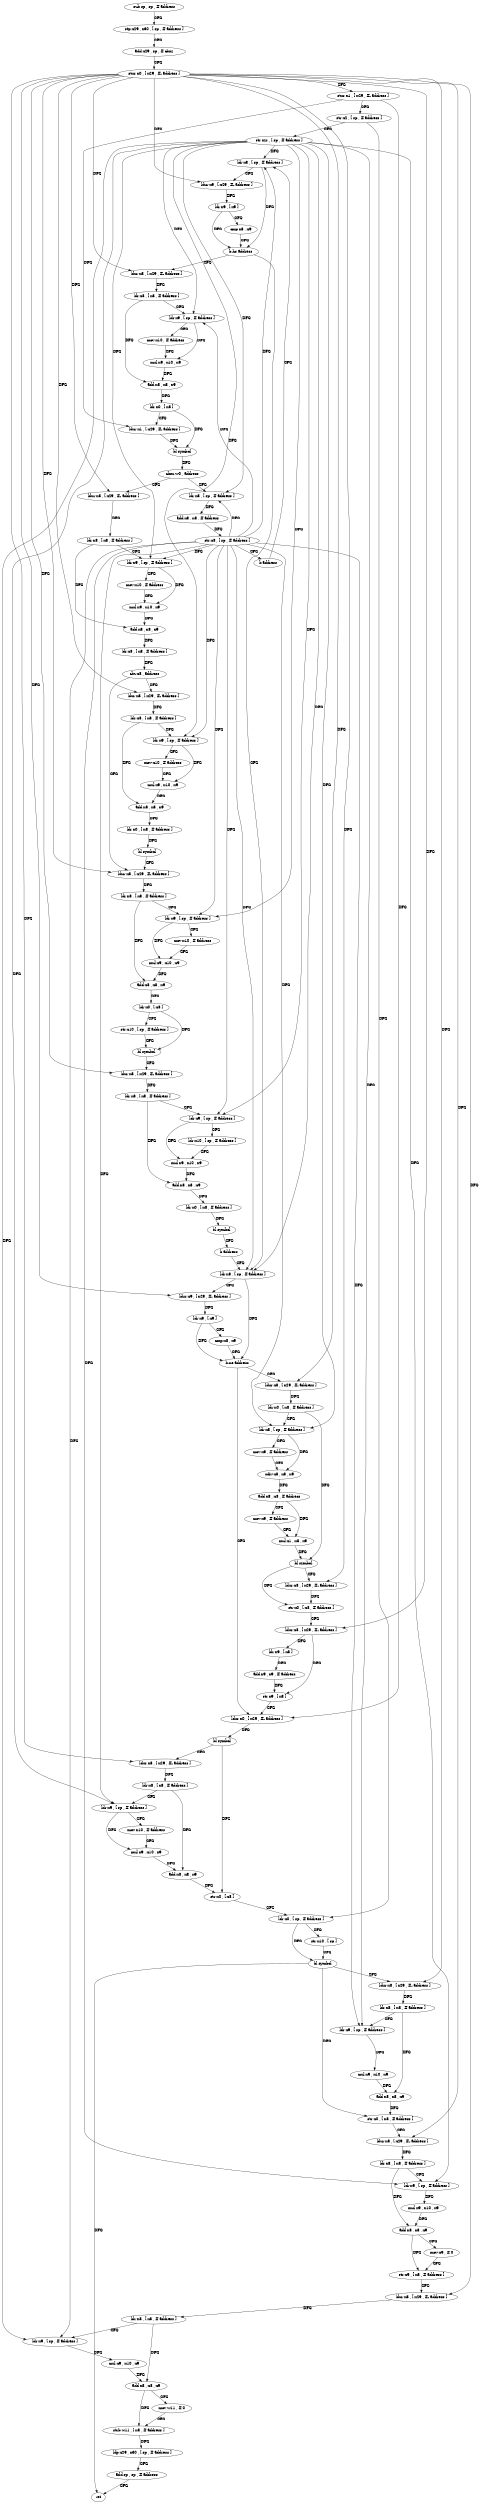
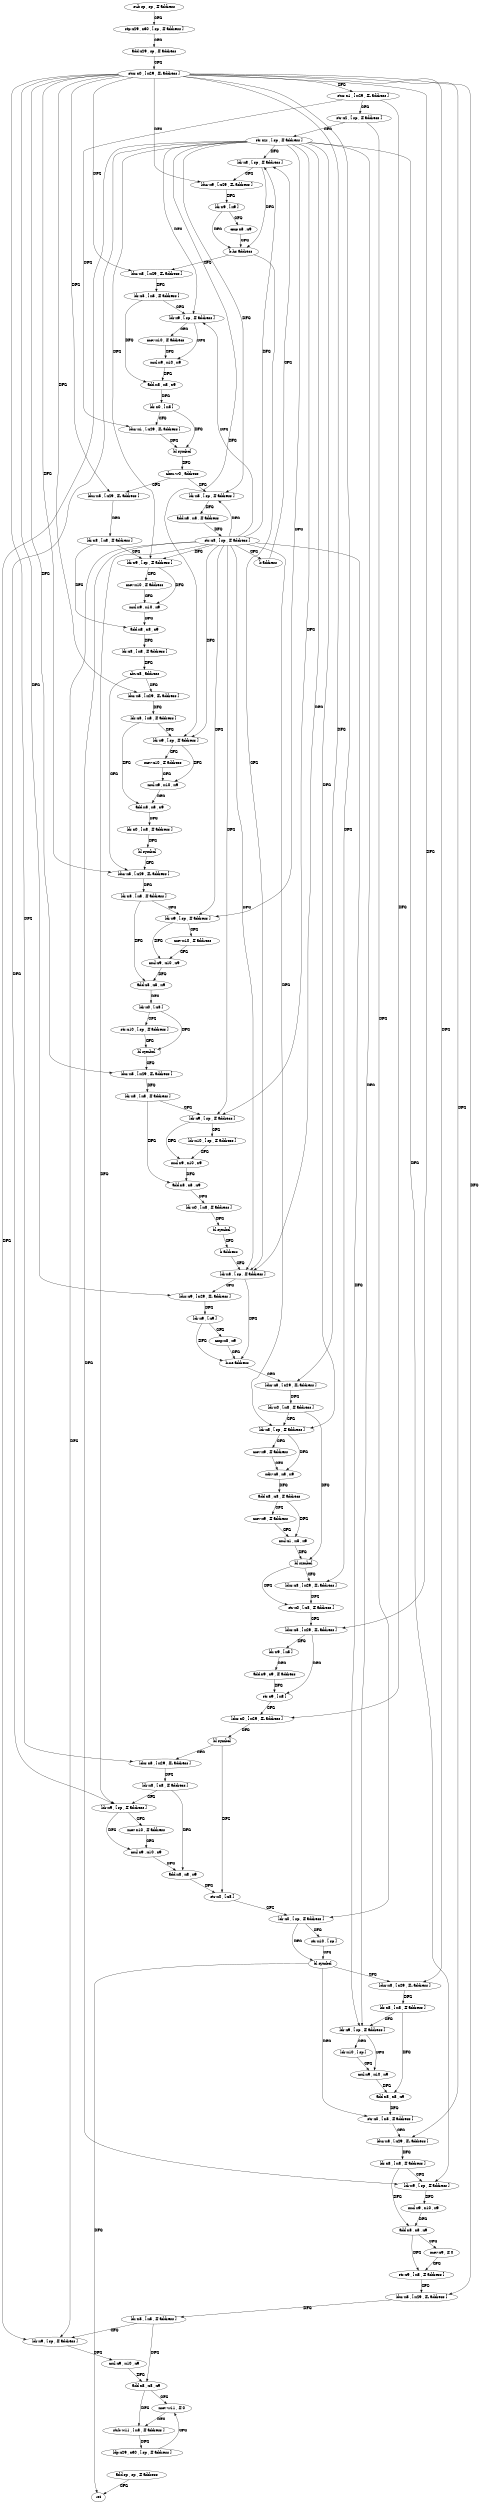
  digraph {
    n1 [label="sub sp , sp , # address"]
    n2 [label="stp x29 , x30 , [ sp , # address ]"]
-   n3 [label="add x29 , sp , # cbnz"]
+   n3 [label="add x29 , sp , # address"]
    n4 [label="stur x0 , [ x29 , #- address ]"]
    n5 [label="stur x1 , [ x29 , #- address ]"]
    n6 [label="ldur x9 , [ x29 , #- address ]"]
    n7 [label="ldur x8 , [ x29 , #- address ]"]
    n8 [label="ldur x8 , [ x29 , #- address ]"]
    n9 [label="ldur x8 , [ x29 , #- address ]"]
    n10 [label="ldur x8 , [ x29 , #- address ]"]
    n11 [label="ldur x8 , [ x29 , #- address ]"]
    n12 [label="ldur x8 , [ x29 , #- address ]"]
    n13 [label="ldur x8 , [ x29 , #- address ]"]
    n14 [label="ldur x8 , [ x29 , #- address ]"]
    n15 [label="ldur x8 , [ x29 , #- address ]"]
    n16 [label="ldur x8 , [ x29 , #- address ]"]
    n17 [label="ldur x8 , [ x29 , #- address ]"]
    n18 [label="ldur x9 , [ x29 , #- address ]"]
    n19 [label="ldur x8 , [ x29 , #- address ]"]
    n20 [label="str x2 , [ sp , # address ]"]
    n21 [label="ldur x0 , [ x29 , #- address ]"]
    n22 [label="ldur x1 , [ x29 , #- address ]"]
    n23 [label="ldr x9 , [ x9 ]"]
    n24 [label="ldr x0 , [ x8 , # address ]"]
    n25 [label="ldr x8 , [ x8 , # address ]"]
    n26 [label="ldr x8 , [ x8 , # address ]"]
    n27 [label="ldr x8 , [ x8 , # address ]"]
    n28 [label="ldr x8 , [ x8 , # address ]"]
    n29 [label="ldr x8 , [ x8 , # address ]"]
    n30 [label="ldr x8 , [ x8 , # address ]"]
    n31 [label="str x0 , [ x8 , # address ]"]
    n32 [label="ldr x9 , [ x8 ]"]
    n33 [label="str x9 , [ x8 ]"]
    n34 [label="ldr x8 , [ x8 , # address ]"]
    n35 [label="ldr x8 , [ x8 , # address ]"]
    n36 [label="ldr x9 , [ x9 ]"]
    n37 [label="ldr x8 , [ x8 , # address ]"]
    n38 [label="str xzr , [ sp , # address ]"]
    n39 [label="ldr x0 , [ sp , # address ]"]
    n40 [label="bl symbol"]
    n41 [label="bl symbol"]
    n42 [label="ldr x8 , [ sp , # address ]"]
    n43 [label="ldr x8 , [ sp , # address ]"]
    n44 [label="ldr x9 , [ sp , # address ]"]
    n45 [label="ldr x8 , [ sp , # address ]"]
    n46 [label="ldr x9 , [ sp , # address ]"]
    n47 [label="ldr x9 , [ sp , # address ]"]
    n48 [label="ldr x9 , [ sp , # address ]"]
    n49 [label="ldr x9 , [ sp , # address ]"]
    n50 [label="ldr x8 , [ sp , # address ]"]
    n51 [label="ldr x9 , [ sp , # address ]"]
    n52 [label="ldr x9 , [ sp , # address ]"]
    n53 [label="ldr x9 , [ sp , # address ]"]
    n54 [label="ldr x9 , [ sp , # address ]"]
    n55 [label="str x10 , [ sp ]"]
    n56 [label="bl symbol"]
    n57 [label="b.hs address"]
    n58 [label="b.ne address"]
    n59 [label="mov x10 , # address"]
    n60 [label="mul x9 , x10 , x9"]
    n61 [label="add x8 , x8 , # address"]
    n62 [label="mov x10 , # address"]
    n63 [label="mul x9 , x10 , x9"]
+   n64 [label="ldr x10 , [ sp ]"]
    n65 [label="mul x9 , x10 , x9"]
    n66 [label="mul x9 , x10 , x9"]
    n67 [label="mul x9 , x10 , x9"]
    n68 [label="mov x9 , # address"]
    n69 [label="udiv x8 , x8 , x9"]
    n70 [label="mov x10 , # address"]
    n71 [label="mul x9 , x10 , x9"]
    n72 [label="mov x10 , # address"]
    n73 [label="mul x9 , x10 , x9"]
    n74 [label="ldr x10 , [ sp , # address ]"]
    n75 [label="mul x9 , x10 , x9"]
    n76 [label="mov x10 , # address"]
    n77 [label="mul x9 , x10 , x9"]
    n78 [label="cmp x8 , x9"]
    n79 [label="str x0 , [ x8 ]"]
    n80 [label="bl symbol"]
    n81 [label="add x8 , x8 , x9"]
    n82 [label="ldr x0 , [ x8 ]"]
    n83 [label="cbnz w0 , address"]
    n84 [label="str x8 , [ sp , # address ]"]
    n85 [label="add x8 , x8 , x9"]
    n86 [label="add x8 , x8 , x9"]
    n87 [label="str x0 , [ x8 , # address ]"]
    n88 [label=ret]
    n89 [label="add x8 , x8 , x9"]
    n90 [label="add x8 , x8 , x9"]
    n91 [label="mov x9 , # 0"]
    n92 [label="str x9 , [ x8 , # address ]"]
    n93 [label="add x8 , x8 , x9"]
    n94 [label="mov w11 , # 0"]
    n95 [label="strb w11 , [ x8 , # address ]"]
    n96 [label="ldp x29 , x30 , [ sp , # address ]"]
    n97 [label="add sp , sp , # address"]
    n98 [label="add x8 , x8 , # address"]
    n99 [label="mov x9 , # address"]
    n100 [label="mul x1 , x8 , x9"]
    n101 [label="add x9 , x9 , # address"]
    n102 [label="b address"]
    n103 [label="ldr x8 , [ x8 , # address ]"]
    n104 [label="cbz x8 , address"]
    n105 [label="add x8 , x8 , x9"]
    n106 [label="add x8 , x8 , x9"]
    n107 [label="cmp x8 , x9"]
    n108 [label="ldr x0 , [ x8 ]"]
    n109 [label="str x10 , [ sp , # address ]"]
    n110 [label="bl symbol"]
    n111 [label="add x8 , x8 , x9"]
    n112 [label="ldr x0 , [ x8 , # address ]"]
    n113 [label="bl symbol"]
    n114 [label="b address"]
    n115 [label="ldr x0 , [ x8 , # address ]"]
    n116 [label="bl symbol"]
    n1 -> n2 [label=CFG]
    n2 -> n3 [label=CFG]
    n3 -> n4 [label=CFG]
    n4 -> n5 [label=CFG]
    n4 -> n6 [label=DFG]
    n4 -> n7 [label=DFG]
    n4 -> n8 [label=DFG]
    n4 -> n9 [label=DFG]
    n4 -> n10 [label=DFG]
    n4 -> n11 [label=DFG]
    n4 -> n12 [label=DFG]
    n4 -> n13 [label=DFG]
    n4 -> n14 [label=DFG]
    n4 -> n15 [label=DFG]
    n4 -> n16 [label=DFG]
    n4 -> n17 [label=DFG]
    n4 -> n18 [label=DFG]
    n4 -> n19 [label=DFG]
    n5 -> n20 [label=CFG]
    n5 -> n21 [label=DFG]
    n5 -> n22 [label=DFG]
    n6 -> n23 [label=DFG]
    n7 -> n24 [label=DFG]
    n8 -> n25 [label=DFG]
    n9 -> n26 [label=DFG]
    n10 -> n27 [label=DFG]
    n11 -> n28 [label=DFG]
    n12 -> n29 [label=DFG]
    n13 -> n30 [label=DFG]
    n14 -> n31 [label=DFG]
    n15 -> n32 [label=DFG]
    n15 -> n33 [label=DFG]
    n16 -> n34 [label=DFG]
    n17 -> n35 [label=DFG]
    n18 -> n36 [label=DFG]
    n19 -> n37 [label=DFG]
    n20 -> n38 [label=CFG]
    n20 -> n39 [label=DFG]
    n21 -> n40 [label=DFG]
    n22 -> n41 [label=DFG]
    n23 -> n58 [label=DFG]
    n23 -> n78 [label=CFG]
    n24 -> n50 [label=CFG]
    n24 -> n80 [label=DFG]
    n25 -> n44 [label=CFG]
    n25 -> n81 [label=DFG]
    n26 -> n51 [label=CFG]
    n26 -> n85 [label=DFG]
    n27 -> n46 [label=CFG]
    n27 -> n86 [label=DFG]
    n28 -> n47 [label=CFG]
    n28 -> n89 [label=DFG]
    n29 -> n48 [label=CFG]
    n29 -> n90 [label=DFG]
    n30 -> n49 [label=CFG]
    n30 -> n93 [label=DFG]
    n31 -> n15 [label=CFG]
    n32 -> n101 [label=DFG]
    n33 -> n21 [label=CFG]
    n34 -> n52 [label=CFG]
    n34 -> n105 [label=DFG]
    n35 -> n54 [label=CFG]
    n35 -> n106 [label=DFG]
    n36 -> n57 [label=DFG]
    n36 -> n107 [label=CFG]
    n37 -> n53 [label=CFG]
    n37 -> n111 [label=DFG]
    n38 -> n42 [label=DFG]
    n38 -> n43 [label=DFG]
    n38 -> n44 [label=DFG]
    n38 -> n45 [label=DFG]
    n38 -> n46 [label=DFG]
    n38 -> n47 [label=DFG]
    n38 -> n48 [label=DFG]
    n38 -> n49 [label=DFG]
    n38 -> n50 [label=DFG]
    n38 -> n51 [label=DFG]
    n38 -> n52 [label=DFG]
    n38 -> n53 [label=DFG]
    n38 -> n54 [label=DFG]
    n39 -> n55 [label=CFG]
    n39 -> n56 [label=DFG]
    n40 -> n10 [label=CFG]
    n40 -> n79 [label=DFG]
    n41 -> n83 [label=DFG]
    n42 -> n18 [label=CFG]
    n42 -> n57 [label=DFG]
    n43 -> n6 [label=CFG]
    n43 -> n58 [label=DFG]
    n44 -> n59 [label=CFG]
    n44 -> n60 [label=DFG]
    n45 -> n61 [label=DFG]
    n46 -> n62 [label=CFG]
    n46 -> n63 [label=DFG]
+   n47 -> n64 [label=CFG]
    n47 -> n65 [label=DFG]
    n48 -> n66 [label=DFG]
    n49 -> n67 [label=DFG]
    n50 -> n68 [label=CFG]
    n50 -> n69 [label=DFG]
    n51 -> n70 [label=CFG]
    n51 -> n71 [label=DFG]
    n52 -> n72 [label=CFG]
    n52 -> n73 [label=DFG]
    n53 -> n74 [label=CFG]
    n53 -> n75 [label=DFG]
    n54 -> n76 [label=CFG]
    n54 -> n77 [label=DFG]
    n55 -> n56 [label=CFG]
    n56 -> n11 [label=CFG]
    n56 -> n87 [label=DFG]
    n56 -> n88 [label=DFG]
    n57 -> n8 [label=CFG]
    n57 -> n43 [label=CFG]
    n58 -> n7 [label=CFG]
-   n58 -> n21 [label=CFG]
    n59 -> n60 [label=CFG]
    n60 -> n81 [label=DFG]
    n61 -> n84 [label=DFG]
    n62 -> n63 [label=CFG]
    n63 -> n86 [label=DFG]
+   n64 -> n65 [label=CFG]
    n65 -> n89 [label=DFG]
    n66 -> n90 [label=DFG]
    n67 -> n93 [label=DFG]
    n68 -> n69 [label=CFG]
    n69 -> n98 [label=DFG]
    n70 -> n71 [label=CFG]
    n71 -> n85 [label=DFG]
    n72 -> n73 [label=CFG]
    n73 -> n105 [label=DFG]
    n74 -> n75 [label=CFG]
    n75 -> n111 [label=DFG]
    n76 -> n77 [label=CFG]
    n77 -> n106 [label=DFG]
    n78 -> n58 [label=CFG]
    n79 -> n39 [label=CFG]
    n80 -> n14 [label=CFG]
    n80 -> n31 [label=DFG]
    n81 -> n82 [label=DFG]
    n82 -> n22 [label=CFG]
    n82 -> n41 [label=DFG]
    n83 -> n9 [label=CFG]
    n83 -> n45 [label=CFG]
    n84 -> n42 [label=DFG]
    n84 -> n43 [label=DFG]
    n84 -> n44 [label=DFG]
    n84 -> n45 [label=DFG]
    n84 -> n46 [label=DFG]
    n84 -> n47 [label=DFG]
    n84 -> n48 [label=DFG]
    n84 -> n49 [label=DFG]
    n84 -> n50 [label=DFG]
    n84 -> n51 [label=DFG]
    n84 -> n52 [label=DFG]
    n84 -> n53 [label=DFG]
    n84 -> n54 [label=DFG]
    n84 -> n102 [label=CFG]
    n85 -> n103 [label=DFG]
    n86 -> n79 [label=DFG]
    n87 -> n12 [label=CFG]
    n89 -> n87 [label=DFG]
    n90 -> n91 [label=CFG]
    n90 -> n92 [label=DFG]
    n91 -> n92 [label=CFG]
    n92 -> n13 [label=CFG]
    n93 -> n94 [label=CFG]
    n93 -> n95 [label=DFG]
-   n94 -> n95 [label=CFG]
+   n94 -> n95 [label=DFG]
    n95 -> n96 [label=DFG]
-   n96 -> n97 [label=CFG]
+   n96 -> n94 [label=CFG]
    n97 -> n88 [label=CFG]
    n98 -> n99 [label=CFG]
    n98 -> n100 [label=DFG]
    n99 -> n100 [label=CFG]
    n100 -> n80 [label=DFG]
    n101 -> n33 [label=DFG]
    n102 -> n42 [label=CFG]
    n103 -> n104 [label=DFG]
    n104 -> n16 [label=CFG]
    n104 -> n17 [label=CFG]
    n105 -> n108 [label=DFG]
    n106 -> n115 [label=DFG]
    n107 -> n57 [label=CFG]
    n108 -> n109 [label=CFG]
    n108 -> n110 [label=DFG]
    n109 -> n110 [label=CFG]
    n110 -> n19 [label=CFG]
    n111 -> n112 [label=DFG]
    n112 -> n113 [label=DFG]
    n113 -> n114 [label=CFG]
    n114 -> n43 [label=CFG]
    n115 -> n116 [label=DFG]
    n116 -> n16 [label=CFG]
  }
